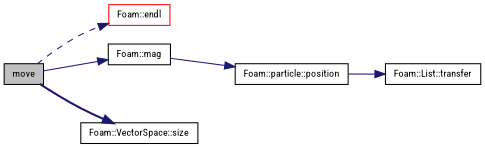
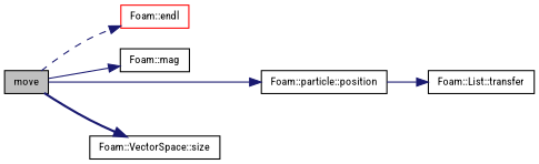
  digraph {
    fontname="Roboto Condensed"
    rankdir=LR
    node [color=black fontname="Roboto Condensed" fontsize=10 shape=record]
    edge [color=midnightblue fontname="Roboto Condensed" fontsize=10 labelfontname=FreeSans labelfontsize=10 style=solid]
    n1 [fillcolor=grey75 fontcolor=black height=0.2 label=move style=filled width=0.4]
    n2 [color=red height=0.2 label="Foam::endl" width=0.4]
    n3 [height=0.2 label="Foam::mag" width=0.4]
    n4 [height=0.2 label="Foam::particle::position" width=0.4]
    n5 [height=0.2 label="Foam::VectorSpace::size" width=0.4]
    n6 [height=0.2 label="Foam::List::transfer" width=0.4]
    n1 -> n2 [style=dashed]
    n1 -> n3
-   n3 -> n4
+   n1 -> n4
    n1 -> n5 [style=bold]
    n4 -> n6
  }
